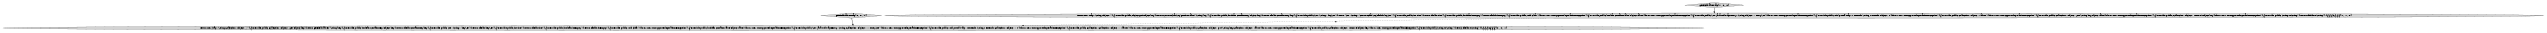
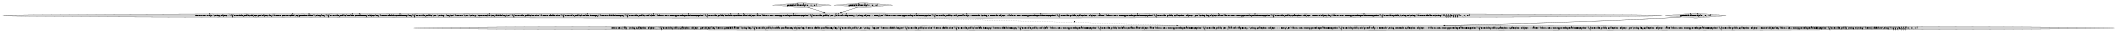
  digraph {
    node [fillcolor=lightgray shape=diamond style=filled]
    edge [style=bold]
+   n1 [label="getFieldValueMap['0', '1', '0']"]
    n2 [label="return new Map<String,Object>(){@Override public Object get(Object key){return convertCharSeq(getFirstValue((String)key))}@Override public boolean containsKey(Object key){return _fields.containsKey(key)}@Override public Set<String> keySet(){return (Set<String>)convertCharSeq(_fields.keySet())}@Override public int size(){return _fields.size()}@Override public boolean isEmpty(){return _fields.isEmpty()}@Override public void clear(){throw new UnsupportedOperationException()}@Override public boolean containsValue(Object value){throw new UnsupportedOperationException()}@Override public Set<java.util.Map.Entry<String,Object>> entrySet(){throw new UnsupportedOperationException()}@Override public void putAll(Map<? extends String,? extends Object> t){throw new UnsupportedOperationException()}@Override public Collection<Object> values(){throw new UnsupportedOperationException()}@Override public Collection<Object> put(String key,Object value){throw new UnsupportedOperationException()}@Override public Collection<Object> remove(Object key){throw new UnsupportedOperationException()}@Override public String toString(){return _fields.toString()}}@@@3@@@['1', '1', '0']" shape=ellipse]
    n3 [label="return new Map<String,Collection<Object>>(){@Override public Collection<Object> get(Object key){return getFieldValues((String)key)}@Override public boolean containsKey(Object key){return _fields.containsKey(key)}@Override public Set<String> keySet(){return _fields.keySet()}@Override public int size(){return _fields.size()}@Override public boolean isEmpty(){return _fields.isEmpty()}@Override public void clear(){throw new UnsupportedOperationException()}@Override public boolean containsValue(Object value){throw new UnsupportedOperationException()}@Override public Set<java.util.Map.Entry<String,Collection<Object>>> entrySet(){throw new UnsupportedOperationException()}@Override public void putAll(Map<? extends String,? extends Collection<Object>> t){throw new UnsupportedOperationException()}@Override public Collection<Collection<Object>> values(){throw new UnsupportedOperationException()}@Override public Collection<Object> put(String key,Collection<Object> value){throw new UnsupportedOperationException()}@Override public Collection<Object> remove(Object key){throw new UnsupportedOperationException()}@Override public String toString(){return _fields.toString()}}@@@3@@@['0', '0', '1']" shape=ellipse]
    n4 [label="getFieldValuesMap['0', '0', '1']"]
    n5 [label="getFieldValueMap['1', '0', '0']"]
+   n1 -> n2
    n2 -> n3 [label=0 style=dashed]
    n4 -> n3
    n5 -> n2
  }
